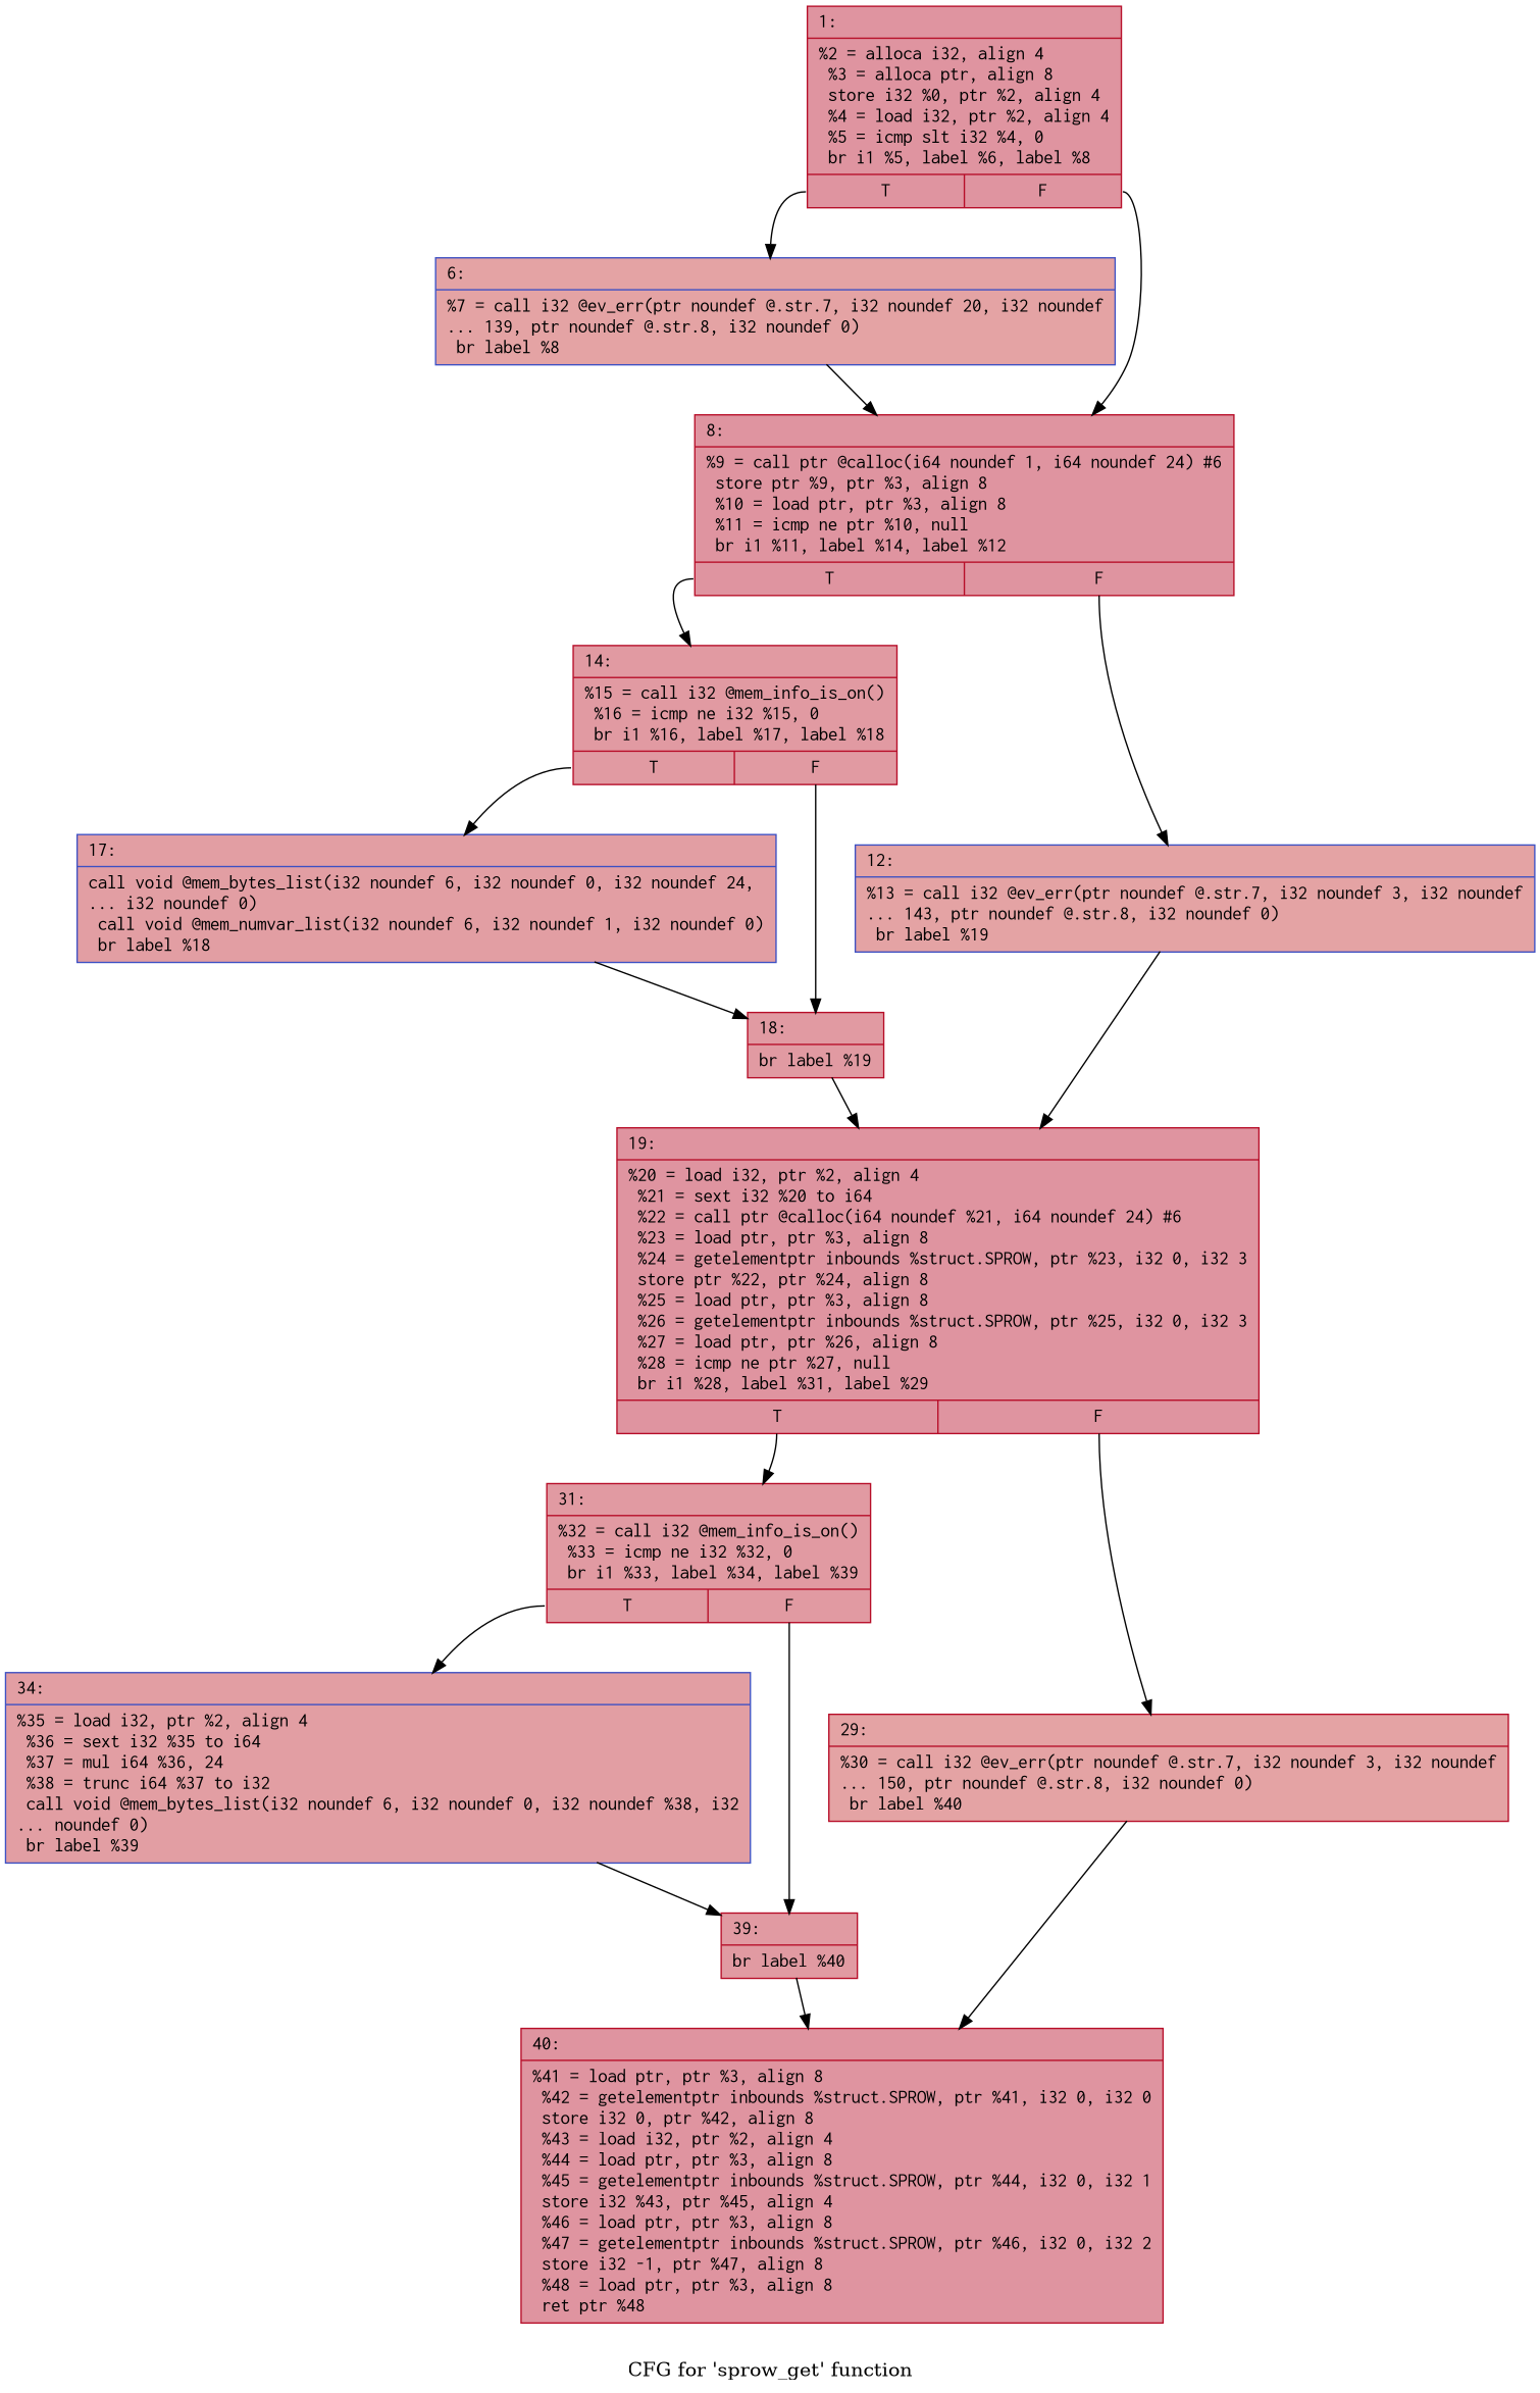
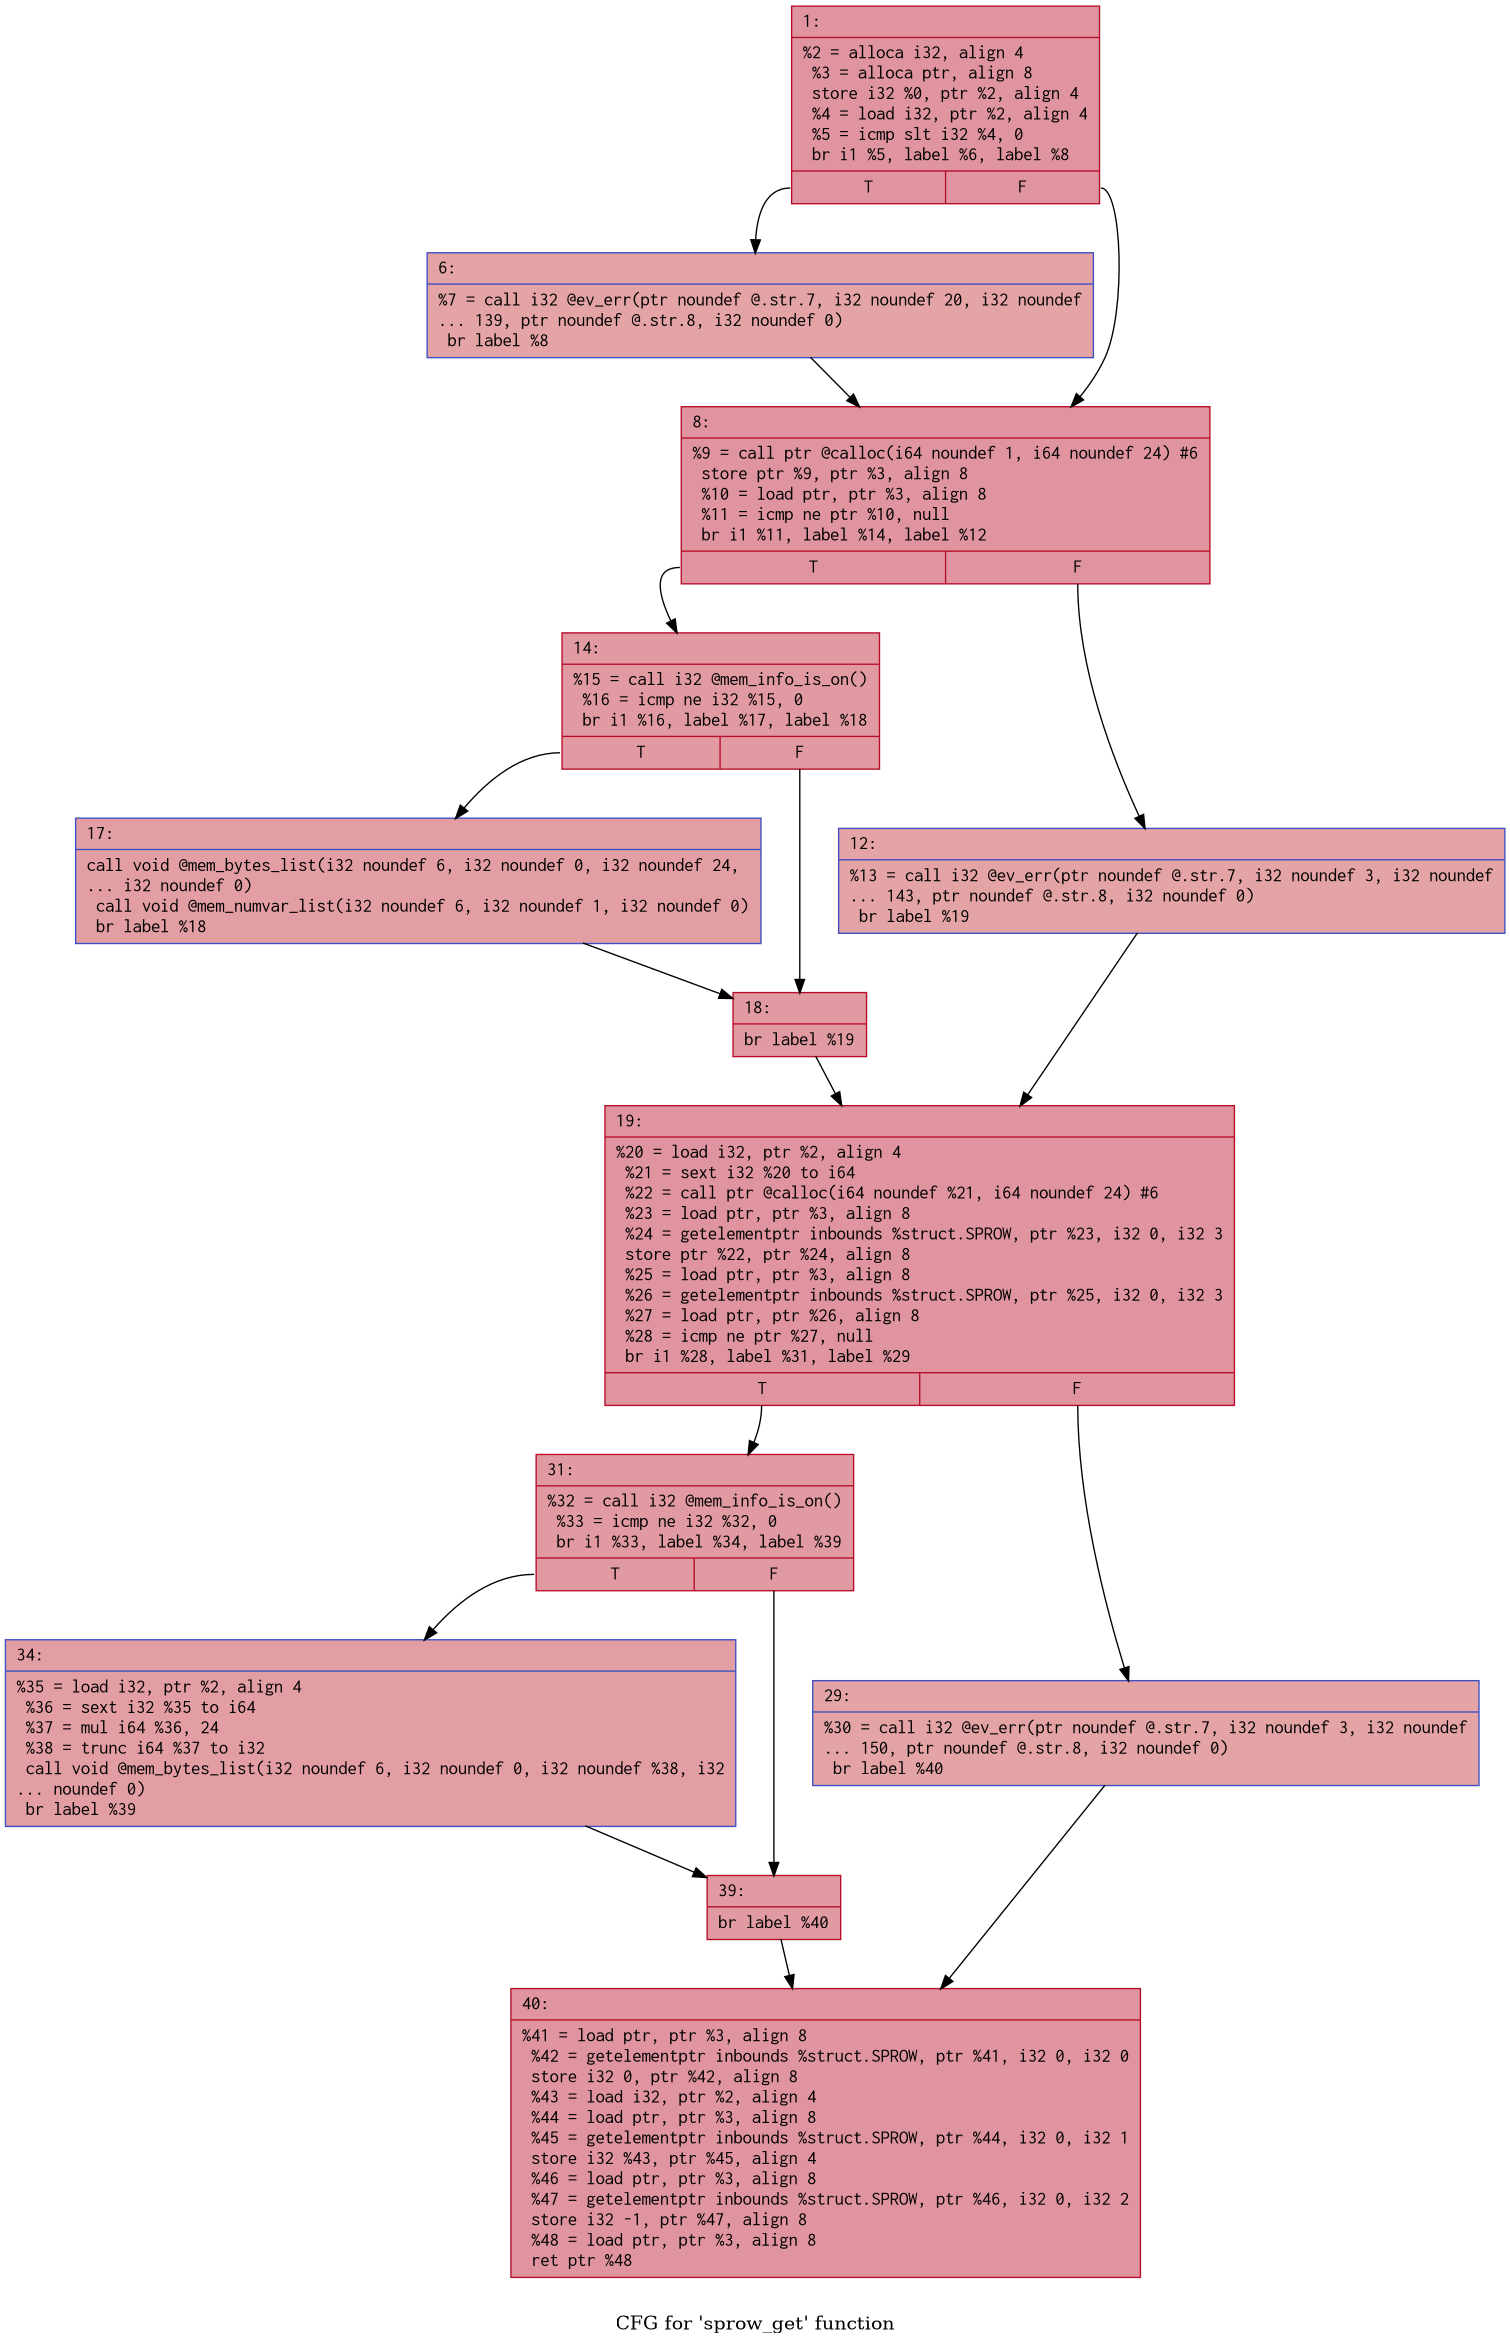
  digraph {
    label="CFG for 'sprow_get' function"
    node [color="#b70d28ff" fillcolor="#b70d2870" fontname=Courier shape=record style=filled]
    n1 [label="{1:\l|  %2 = alloca i32, align 4\l  %3 = alloca ptr, align 8\l  store i32 %0, ptr %2, align 4\l  %4 = load i32, ptr %2, align 4\l  %5 = icmp slt i32 %4, 0\l  br i1 %5, label %6, label %8\l|{<s0>T|<s1>F}}"]
    n2 [color="#3d50c3ff" fillcolor="#c32e3170" label="{6:\l|  %7 = call i32 @ev_err(ptr noundef @.str.7, i32 noundef 20, i32 noundef\l... 139, ptr noundef @.str.8, i32 noundef 0)\l  br label %8\l}"]
    n3 [label="{8:\l|  %9 = call ptr @calloc(i64 noundef 1, i64 noundef 24) #6\l  store ptr %9, ptr %3, align 8\l  %10 = load ptr, ptr %3, align 8\l  %11 = icmp ne ptr %10, null\l  br i1 %11, label %14, label %12\l|{<s0>T|<s1>F}}"]
    n4 [fillcolor="#bb1b2c70" label="{14:\l|  %15 = call i32 @mem_info_is_on()\l  %16 = icmp ne i32 %15, 0\l  br i1 %16, label %17, label %18\l|{<s0>T|<s1>F}}"]
    n5 [color="#3d50c3ff" fillcolor="#c32e3170" label="{12:\l|  %13 = call i32 @ev_err(ptr noundef @.str.7, i32 noundef 3, i32 noundef\l... 143, ptr noundef @.str.8, i32 noundef 0)\l  br label %19\l}"]
    n6 [color="#3d50c3ff" fillcolor="#be242e70" label="{17:\l|  call void @mem_bytes_list(i32 noundef 6, i32 noundef 0, i32 noundef 24,\l... i32 noundef 0)\l  call void @mem_numvar_list(i32 noundef 6, i32 noundef 1, i32 noundef 0)\l  br label %18\l}"]
    n7 [fillcolor="#bb1b2c70" label="{18:\l|  br label %19\l}"]
    n8 [label="{19:\l|  %20 = load i32, ptr %2, align 4\l  %21 = sext i32 %20 to i64\l  %22 = call ptr @calloc(i64 noundef %21, i64 noundef 24) #6\l  %23 = load ptr, ptr %3, align 8\l  %24 = getelementptr inbounds %struct.SPROW, ptr %23, i32 0, i32 3\l  store ptr %22, ptr %24, align 8\l  %25 = load ptr, ptr %3, align 8\l  %26 = getelementptr inbounds %struct.SPROW, ptr %25, i32 0, i32 3\l  %27 = load ptr, ptr %26, align 8\l  %28 = icmp ne ptr %27, null\l  br i1 %28, label %31, label %29\l|{<s0>T|<s1>F}}"]
    n9 [fillcolor="#bb1b2c70" label="{31:\l|  %32 = call i32 @mem_info_is_on()\l  %33 = icmp ne i32 %32, 0\l  br i1 %33, label %34, label %39\l|{<s0>T|<s1>F}}"]
-   n10 [fillcolor="#c32e3170" label="{29:\l|  %30 = call i32 @ev_err(ptr noundef @.str.7, i32 noundef 3, i32 noundef\l... 150, ptr noundef @.str.8, i32 noundef 0)\l  br label %40\l}"]
+   n10 [color="#3d50c3ff" fillcolor="#c32e3170" label="{29:\l|  %30 = call i32 @ev_err(ptr noundef @.str.7, i32 noundef 3, i32 noundef\l... 150, ptr noundef @.str.8, i32 noundef 0)\l  br label %40\l}"]
    n11 [color="#3d50c3ff" fillcolor="#be242e70" label="{34:\l|  %35 = load i32, ptr %2, align 4\l  %36 = sext i32 %35 to i64\l  %37 = mul i64 %36, 24\l  %38 = trunc i64 %37 to i32\l  call void @mem_bytes_list(i32 noundef 6, i32 noundef 0, i32 noundef %38, i32\l... noundef 0)\l  br label %39\l}"]
    n12 [fillcolor="#bb1b2c70" label="{39:\l|  br label %40\l}"]
    n13 [label="{40:\l|  %41 = load ptr, ptr %3, align 8\l  %42 = getelementptr inbounds %struct.SPROW, ptr %41, i32 0, i32 0\l  store i32 0, ptr %42, align 8\l  %43 = load i32, ptr %2, align 4\l  %44 = load ptr, ptr %3, align 8\l  %45 = getelementptr inbounds %struct.SPROW, ptr %44, i32 0, i32 1\l  store i32 %43, ptr %45, align 4\l  %46 = load ptr, ptr %3, align 8\l  %47 = getelementptr inbounds %struct.SPROW, ptr %46, i32 0, i32 2\l  store i32 -1, ptr %47, align 8\l  %48 = load ptr, ptr %3, align 8\l  ret ptr %48\l}"]
    n1 -> n2 [tailport=s0]
    n1 -> n3 [tailport=s1]
    n2 -> n3
    n3 -> n4 [tailport=s0]
    n3 -> n5 [tailport=s1]
    n4 -> n6 [tailport=s0]
    n4 -> n7 [tailport=s1]
    n5 -> n8
    n6 -> n7
    n7 -> n8
    n8 -> n9 [tailport=s0]
    n8 -> n10 [tailport=s1]
    n9 -> n11 [tailport=s0]
    n9 -> n12 [tailport=s1]
    n10 -> n13
    n11 -> n12
    n12 -> n13
  }
